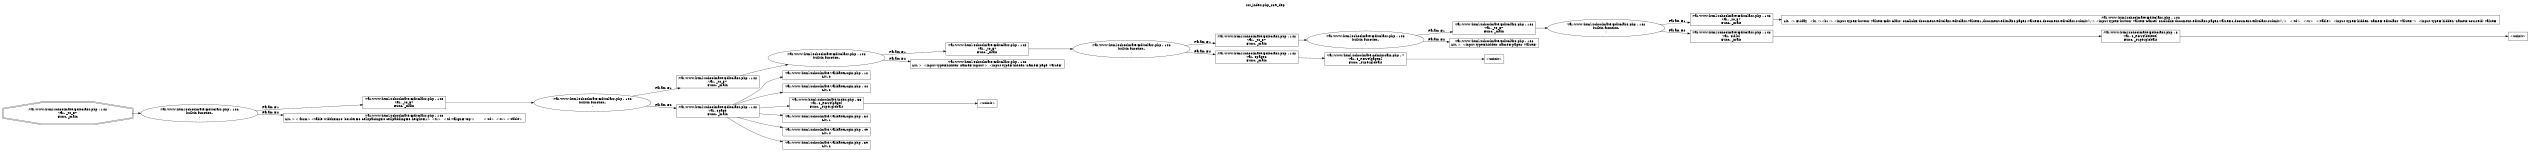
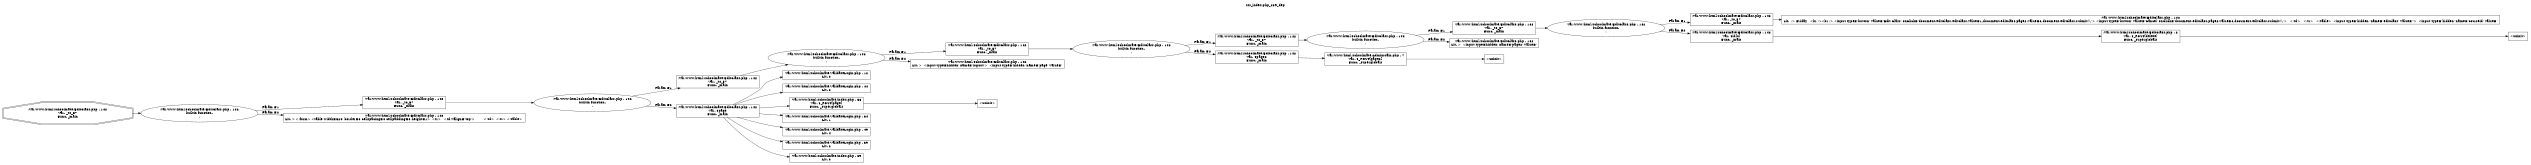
  digraph {
    label="xss_index.php_239_dep"
    labelloc=t
    rankdir=LR
    node [shape=box]
    n1 [label="/var/www/html/schoolmate/EditClass.php : 142\nVar: _t0_57\nFunc: _main\n" shape=doubleoctagon]
    n2 [label="/var/www/html/schoolmate/EditClass.php : 142\nbuiltin function:\n.\n" shape=ellipse]
    n3 [label="/var/www/html/schoolmate/EditClass.php : 142\nVar: _t0_57\nFunc: _main\n"]
    n4 [label="/var/www/html/schoolmate/EditClass.php : 142\nLit: > </form> <table width=520' border=0 cellspacing=0 cellpadding=0 height=1>  <tr>   <td valign='top'>	&nbsp;   </td>  </tr> </table> \n"]
    n5 [label="/var/www/html/schoolmate/EditClass.php : 142\nbuiltin function:\n.\n" shape=ellipse]
    n6 [label="/var/www/html/schoolmate/EditClass.php : 142\nVar: _t0_57\nFunc: _main\n"]
    n7 [label="/var/www/html/schoolmate/EditClass.php : 142\nVar: $page\nFunc: _main\n"]
    n8 [label="/var/www/html/schoolmate/EditClass.php : 142\nbuiltin function:\n.\n" shape=ellipse]
    n9 [label="/var/www/html/schoolmate/ValidateLogin.php : 12\nLit: 0\n"]
    n10 [label="/var/www/html/schoolmate/ValidateLogin.php : 44\nLit: 2\n"]
    n11 [label="/var/www/html/schoolmate/index.php : 36\nVar: $_POST[page]\nFunc: _superglobals\n"]
    n12 [label="/var/www/html/schoolmate/ValidateLogin.php : 34\nLit: 1\n"]
    n13 [label="/var/www/html/schoolmate/ValidateLogin.php : 49\nLit: 4\n"]
    n14 [label="/var/www/html/schoolmate/ValidateLogin.php : 39\nLit: 2\n"]
+   n15 [label="/var/www/html/schoolmate/index.php : 39\nLit: 0\n"]
    n16 [label="/var/www/html/schoolmate/EditClass.php : 142\nVar: _t0_57\nFunc: _main\n"]
    n17 [label="/var/www/html/schoolmate/EditClass.php : 142\nLit: >  <input type=hidden' name='logout'>  <input type='hidden' name='page' value='\n"]
    n18 [label="/var/www/html/schoolmate/EditClass.php : 142\nbuiltin function:\n.\n" shape=ellipse]
    n19 [label="/var/www/html/schoolmate/EditClass.php : 142\nVar: _t0_57\nFunc: _main\n"]
    n20 [label="/var/www/html/schoolmate/EditClass.php : 142\nVar: $page2\nFunc: _main\n"]
    n21 [label="/var/www/html/schoolmate/EditClass.php : 142\nbuiltin function:\n.\n" shape=ellipse]
    n22 [label="/var/www/html/schoolmate/AdminMain.php : 7\nVar: $_POST[page2]\nFunc: _superglobals\n"]
    n23 [label="/var/www/html/schoolmate/EditClass.php : 142\nVar: _t0_57\nFunc: _main\n"]
    n24 [label="/var/www/html/schoolmate/EditClass.php : 142\nLit: >  <input type=hidden' name='page2' value='\n"]
    n25 [label="/var/www/html/schoolmate/EditClass.php : 142\nbuiltin function:\n.\n" shape=ellipse]
    n26 [label="/var/www/html/schoolmate/EditClass.php : 142\nVar: _t0_57\nFunc: _main\n"]
    n27 [label="/var/www/html/schoolmate/EditClass.php : 142\nVar: $id[0]\nFunc: _main\n"]
    n28 [label="/var/www/html/schoolmate/EditClass.php : 142\nLit:  /> Friday   <br /><br />	<input type='button' value='Edit Class' onClick='document.editclass.editclass.value=1;document.editclass.page2.value=0;document.editclass.submit();'>	<input type='button' value='Cancel' onClick='document.editclass.page2.value=0;document.editclass.submit();'>   </td>   </tr>   </table>  <input type='hidden' name='editclass' value=''>  <input type='hidden' name='courseid' value='\n"]
    n29 [label="/var/www/html/schoolmate/EditClass.php : 2\nVar: $_POST[delete]\nFunc: _superglobals\n"]
    n30 [label="<uninit>"]
    n31 [label="<uninit>"]
    n32 [label="<uninit>"]
    n1 -> n2
    n2 -> n3 [label="Param #1"]
    n2 -> n4 [label="Param #2"]
    n3 -> n5
    n5 -> n6 [label="Param #1"]
    n5 -> n7 [label="Param #2"]
    n6 -> n8
    n7 -> n9
    n7 -> n10
    n7 -> n11
    n7 -> n12
    n7 -> n13
    n7 -> n14
+   n7 -> n15
    n8 -> n16 [label="Param #1"]
    n8 -> n17 [label="Param #2"]
    n11 -> n32
    n16 -> n18
    n18 -> n19 [label="Param #1"]
    n18 -> n20 [label="Param #2"]
    n19 -> n21
    n20 -> n22
    n21 -> n23 [label="Param #1"]
    n21 -> n24 [label="Param #2"]
    n22 -> n31
    n23 -> n25
    n25 -> n26 [label="Param #1"]
    n25 -> n27 [label="Param #2"]
    n26 -> n28
    n27 -> n29
    n29 -> n30
  }
